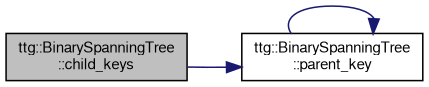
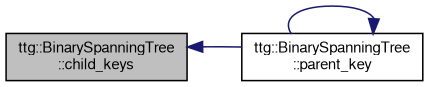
  digraph {
    rankdir=LR
    node [color=black fontname=FreeSans fontsize=10 shape=record style=filled]
    edge [color=midnightblue fontname=FreeSans fontsize=10 labelfontname=FreeSans labelfontsize=10 style=solid]
    n1 [fillcolor=grey75 fontcolor=black height=0.2 label="ttg::BinarySpanningTree\l::child_keys" width=0.4]
    n2 [fillcolor=white height=0.2 label="ttg::BinarySpanningTree\l::parent_key" width=0.4]
-   n1 -> n2
+   n2 -> n1
    n2 -> n2
  }
